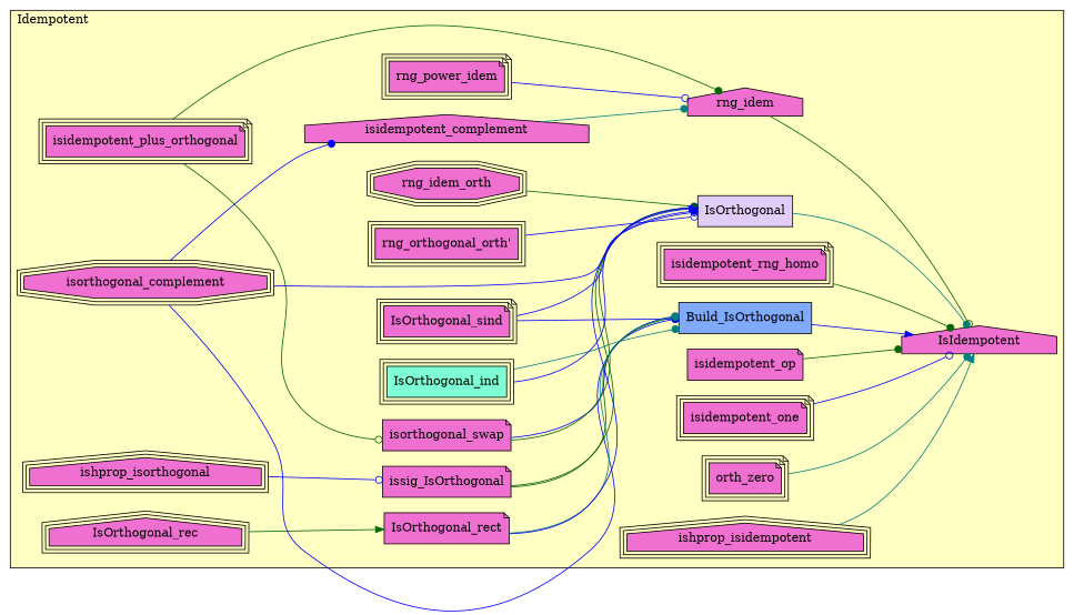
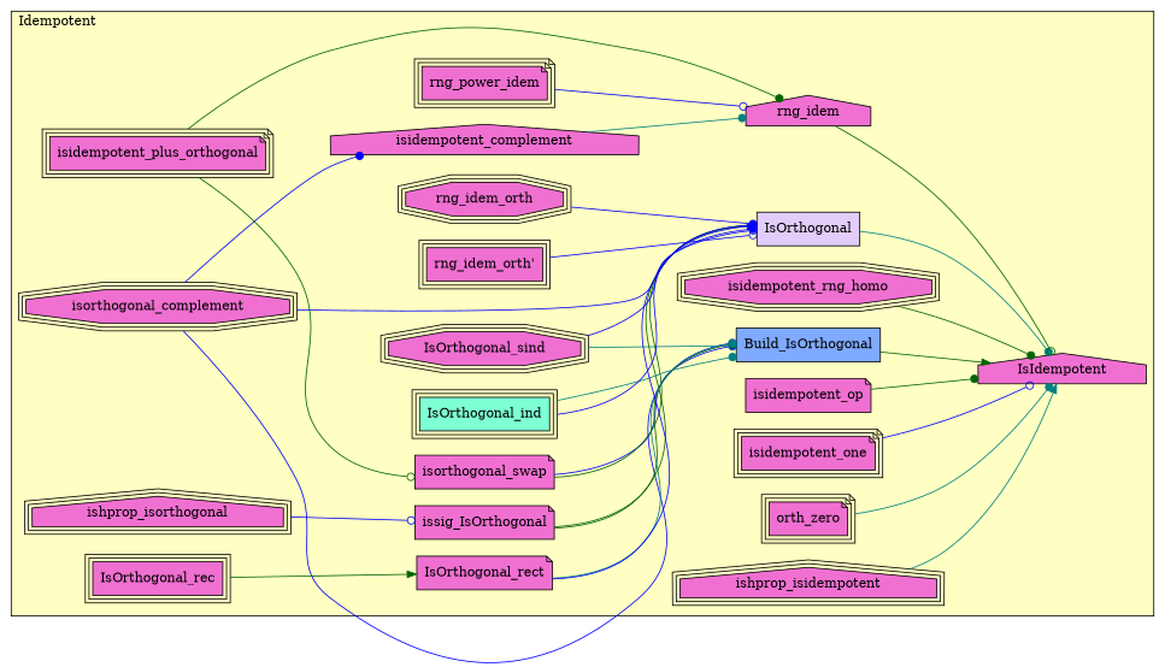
  digraph {
    rankdir=LR
    node [fillcolor="#F070D1" peripheries=3 shape=note style=filled]
    edge [arrowhead=dot color=blue]
    n1 [label=isorthogonal_complement shape=octagon]
    n2 [label=isidempotent_plus_orthogonal]
    n3 [label=isorthogonal_swap peripheries=""]
    n4 [label=ishprop_isorthogonal shape=house]
    n5 [label=issig_IsOrthogonal peripheries=""]
-   n6 [label="rng_orthogonal_orth'" shape=box]
+   n6 [label="rng_idem_orth'" shape=box]
    n7 [label=rng_idem_orth shape=octagon]
-   n8 [label=IsOrthogonal_sind]
-   n9 [label=IsOrthogonal_rec shape=house]
+   n8 [label=IsOrthogonal_sind shape=octagon]
+   n9 [label=IsOrthogonal_rec shape=box]
    n10 [fillcolor="#7FFFD4" label=IsOrthogonal_ind shape=box]
    n11 [label=IsOrthogonal_rect peripheries=""]
    n12 [fillcolor="#7FAAFF" label=Build_IsOrthogonal shape=box peripheries=""]
    n13 [fillcolor="#E2CDFA" label=IsOrthogonal shape=box peripheries=""]
-   n14 [label=isidempotent_rng_homo]
+   n14 [label=isidempotent_rng_homo shape=octagon]
    n15 [label=rng_power_idem]
    n16 [label=isidempotent_op peripheries=""]
    n17 [label=isidempotent_complement shape=house peripheries=""]
    n18 [label=isidempotent_one]
    n19 [label=orth_zero]
    n20 [label=ishprop_isidempotent shape=house]
    n21 [label=rng_idem shape=house peripheries=""]
    n22 [label=IsIdempotent shape=house peripheries=""]
    subgraph cluster_1 {
      fillcolor="#FFFFC3"
      label=Idempotent
      labeljust=l
      style=filled
      n1
      n2
      n3
      n4
      n5
      n6
      n7
      n8
      n9
      n10
      n11
      n12
      n13
      n14
      n15
      n16
      n17
      n18
      n19
      n20
      n21
      n22
    }
    n1 -> n12
    n1 -> n13 [arrowhead=odot]
    n1 -> n17
    n2 -> n3 [arrowhead=odot color=darkgreen]
    n2 -> n21 [color=darkgreen]
    n3 -> n12
    n3 -> n13 [arrowhead=odot color=darkgreen]
    n4 -> n5 [arrowhead=odot]
    n5 -> n12 [arrowhead=odot color=darkgreen]
    n5 -> n13 [arrowhead=odot color=darkgreen]
    n6 -> n13 [arrowhead=odot]
-   n7 -> n13 [color=darkgreen]
-   n8 -> n12 [arrowhead=odot]
+   n7 -> n13
+   n8 -> n12 [arrowhead=odot color=teal]
    n8 -> n13
    n9 -> n11 [arrowhead=normal color=darkgreen]
    n10 -> n12 [color=teal]
    n10 -> n13 [arrowhead=normal]
    n11 -> n12 [color=teal]
    n11 -> n13 [arrowhead=odot]
-   n12 -> n22 [arrowhead=normal]
+   n12 -> n22 [arrowhead=normal color=darkgreen]
    n13 -> n22 [color=teal]
    n14 -> n22 [color=darkgreen]
    n15 -> n21 [arrowhead=odot]
    n16 -> n22 [color=darkgreen]
    n17 -> n21 [color=teal]
    n18 -> n22 [arrowhead=odot]
    n19 -> n22 [color=teal]
    n20 -> n22 [arrowhead=normal color=teal]
    n21 -> n22 [arrowhead=odot color=darkgreen]
  }
